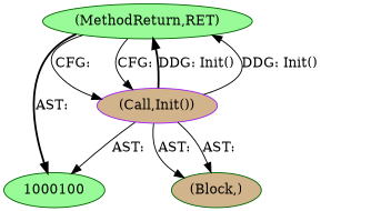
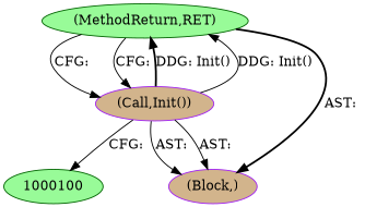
  digraph {
    node [color=darkgreen fillcolor=palegreen style=filled]
    edge [style=solid]
    n1 [label="(MethodReturn,RET)"]
    n2 [color=purple fillcolor=tan label="(Call,Init())"]
    1000100
-   n4 [fillcolor=tan label="(Block,)"]
+   n4 [color=purple fillcolor=tan label="(Block,)"]
    n1 -> n2 [label="CFG: "]
    n1 -> n2 [label="CFG: "]
-   n1 -> 1000100 [label="AST: " style=bold]
+   n1 -> n4 [label="AST: " style=bold]
    n2 -> n1 [label="DDG: Init()" style=bold]
    n2 -> n1 [label="DDG: Init()"]
-   n2 -> 1000100 [label="AST: "]
+   n2 -> 1000100 [label="CFG: "]
    n2 -> n4 [label="AST: "]
    n2 -> n4 [label="AST: "]
  }
